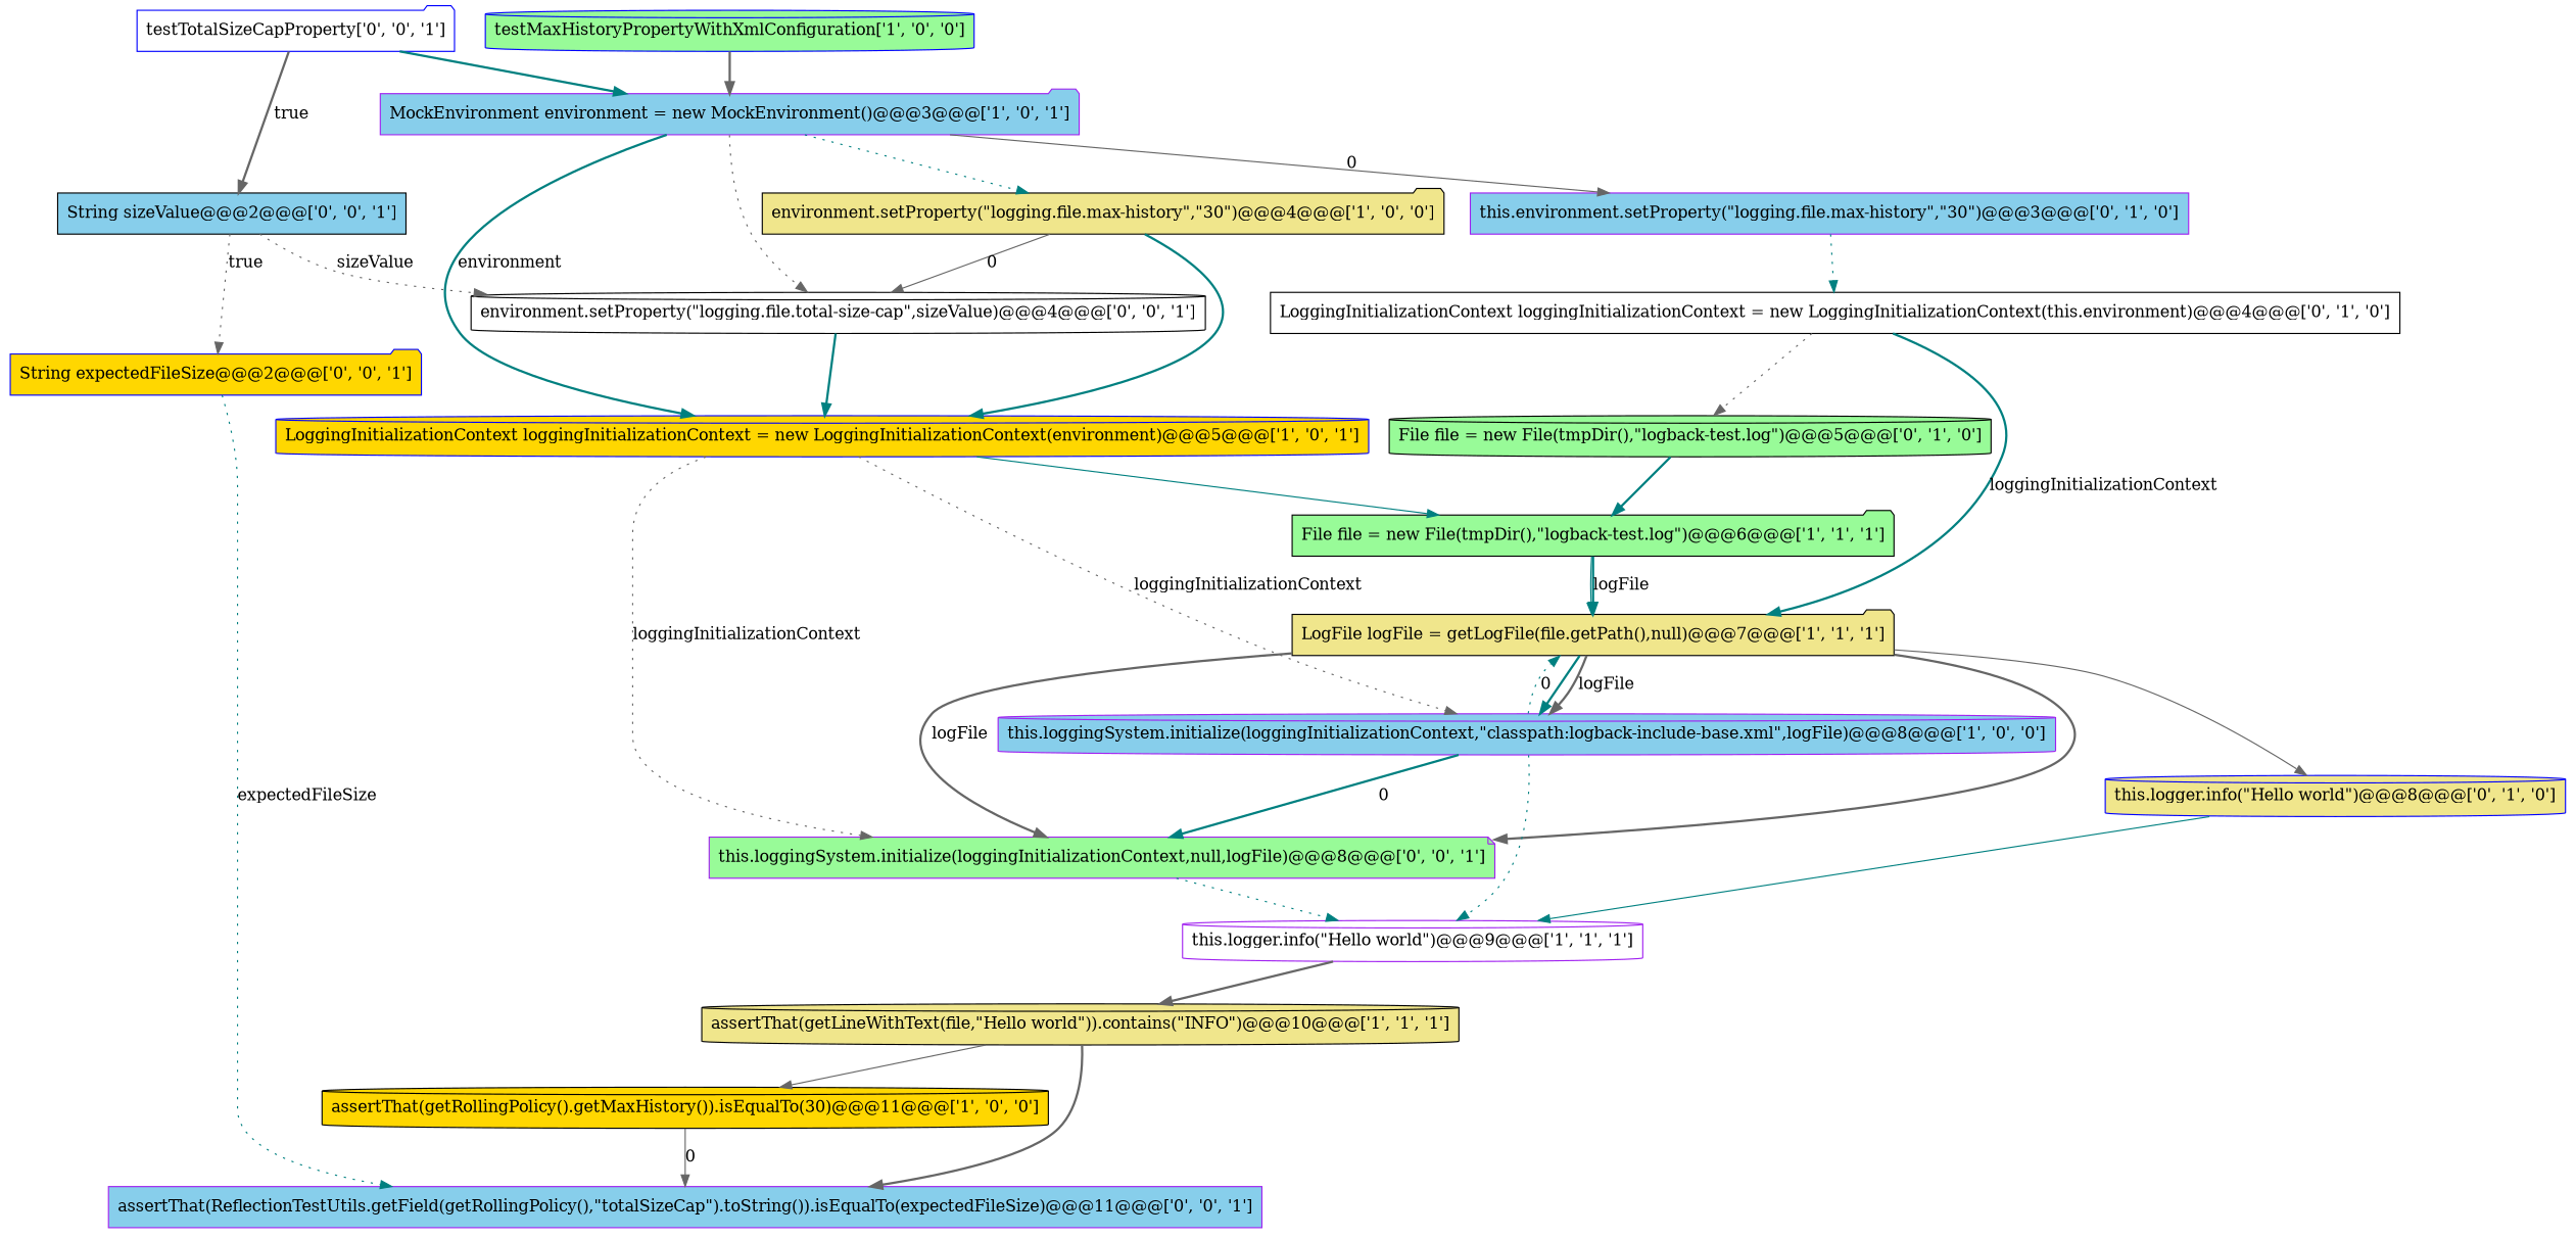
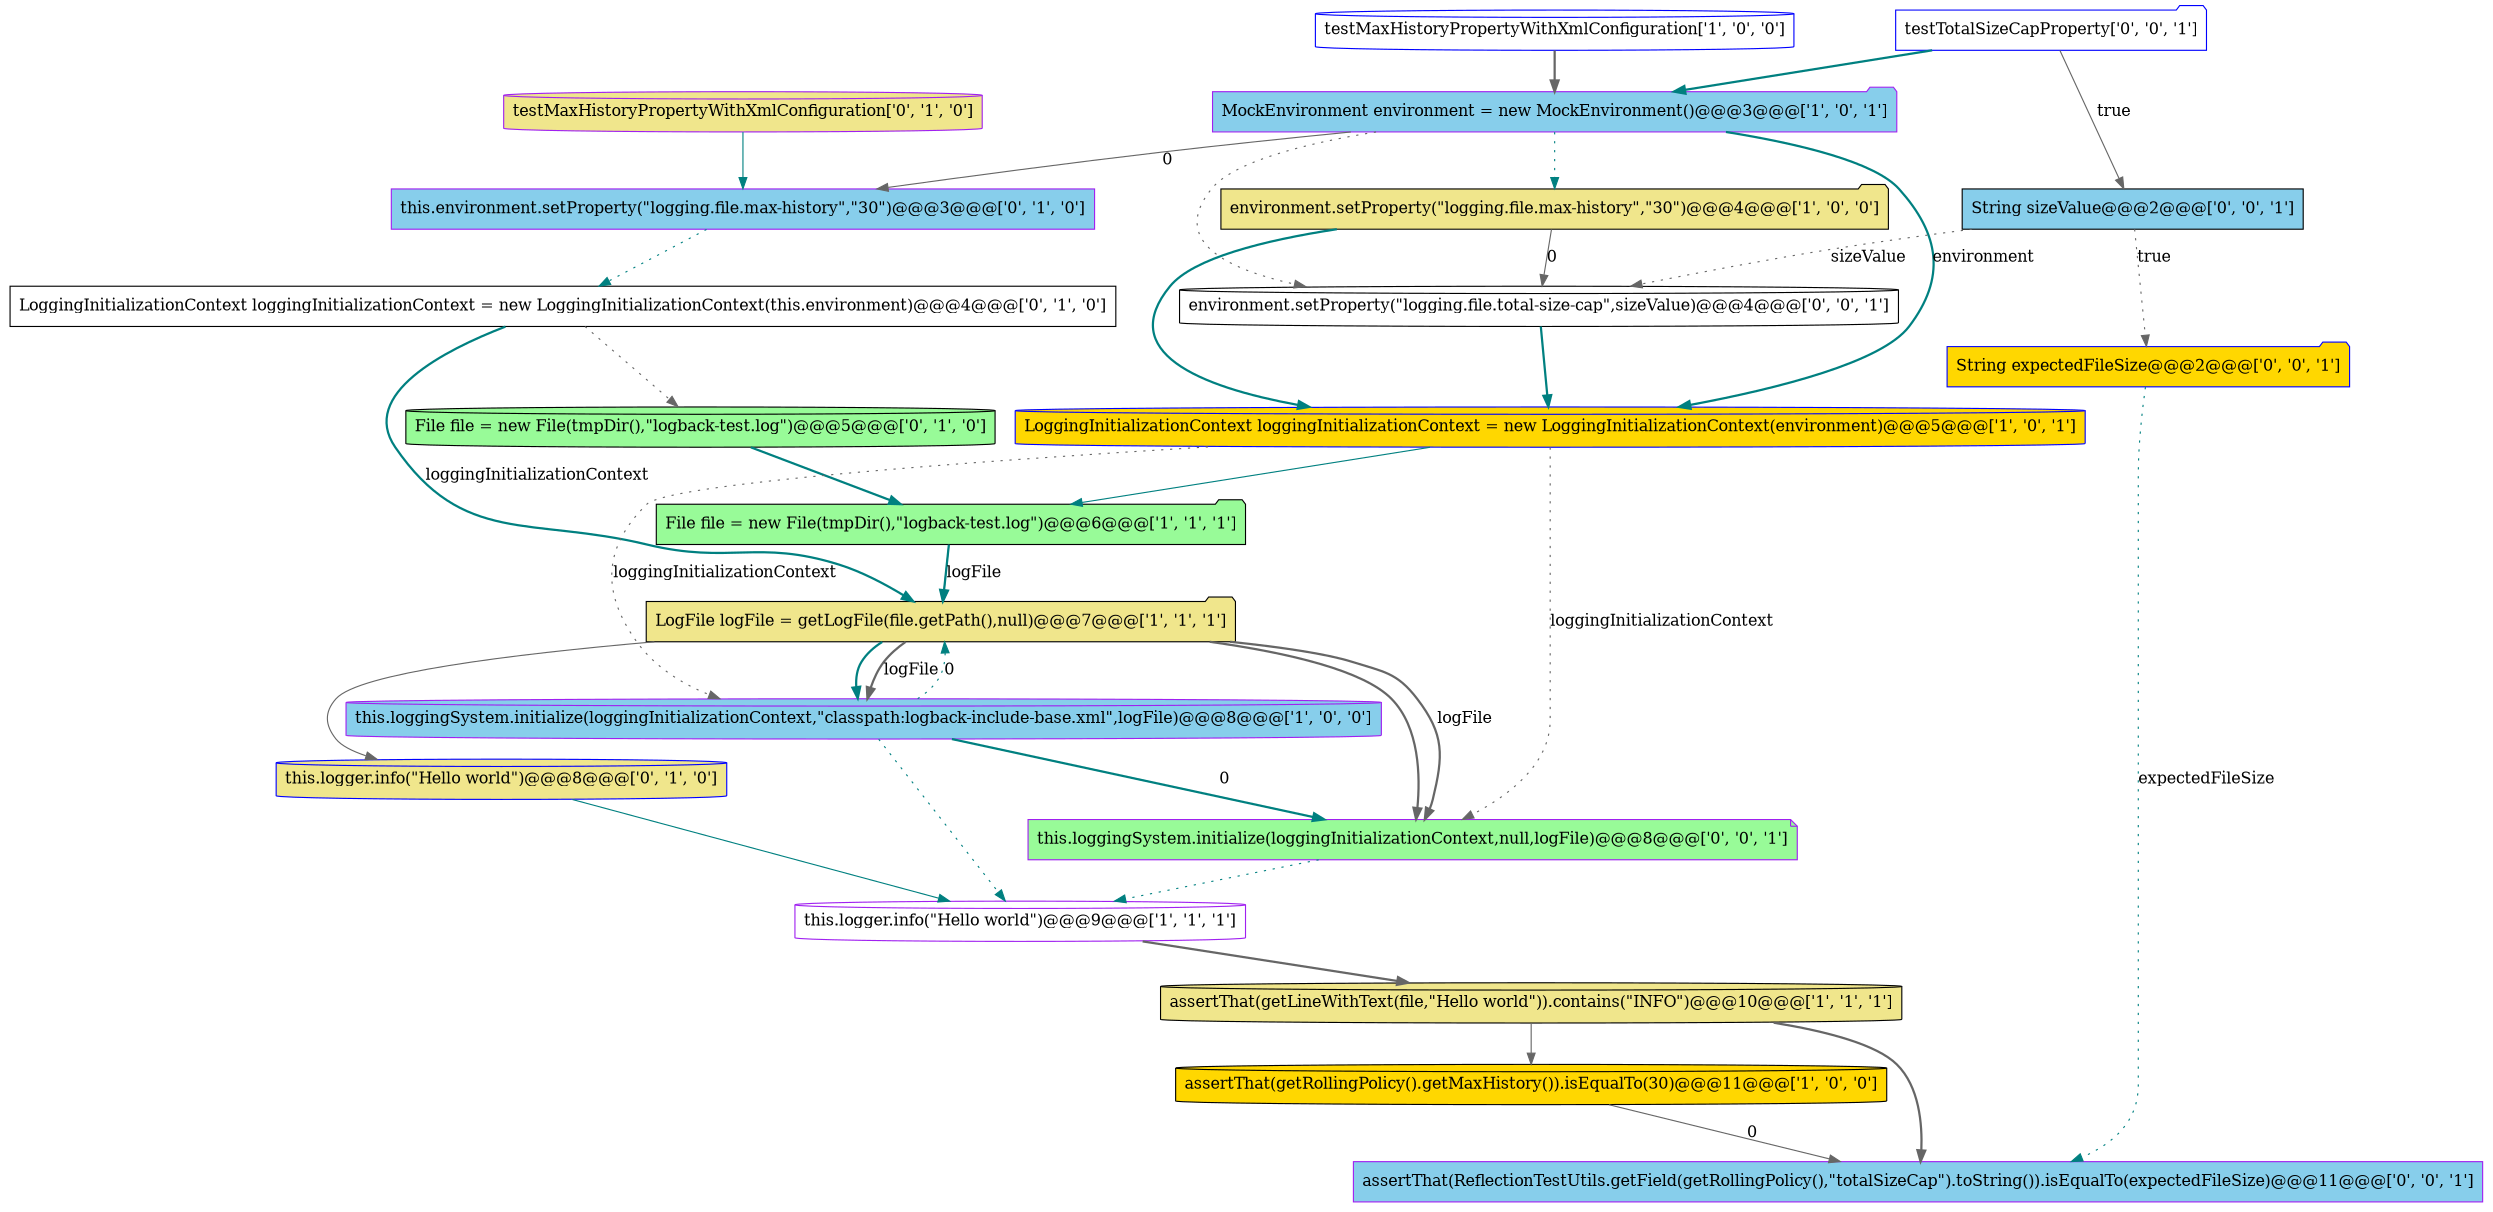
  digraph {
    node [color=black fillcolor=khaki shape=cylinder style=filled]
    edge [color=teal style=bold]
    n1 [fillcolor=white label="LoggingInitializationContext loggingInitializationContext = new LoggingInitializationContext(this.environment)@@@4@@@['0', '1', '0']" shape=box]
    n2 [fillcolor=palegreen label="File file = new File(tmpDir(),\"logback-test.log\")@@@5@@@['0', '1', '0']"]
    n3 [label="LogFile logFile = getLogFile(file.getPath(),null)@@@7@@@['1', '1', '1']" shape=folder]
    n4 [fillcolor=palegreen label="File file = new File(tmpDir(),\"logback-test.log\")@@@6@@@['1', '1', '1']" shape=folder]
    n5 [color=purple fillcolor=skyblue label="this.loggingSystem.initialize(loggingInitializationContext,\"classpath:logback-include-base.xml\",logFile)@@@8@@@['1', '0', '0']"]
    n6 [color=blue label="this.logger.info(\"Hello world\")@@@8@@@['0', '1', '0']"]
    n7 [color=purple fillcolor=palegreen label="this.loggingSystem.initialize(loggingInitializationContext,null,logFile)@@@8@@@['0', '0', '1']" shape=note]
    n8 [color=purple fillcolor=skyblue label="assertThat(ReflectionTestUtils.getField(getRollingPolicy(),\"totalSizeCap\").toString()).isEqualTo(expectedFileSize)@@@11@@@['0', '0', '1']" shape=box]
    n9 [color=blue fillcolor=white label="testTotalSizeCapProperty['0', '0', '1']" shape=folder]
    n10 [color=purple fillcolor=skyblue label="MockEnvironment environment = new MockEnvironment()@@@3@@@['1', '0', '1']" shape=folder]
    n11 [fillcolor=skyblue label="String sizeValue@@@2@@@['0', '0', '1']" shape=box]
    n12 [fillcolor=white label="environment.setProperty(\"logging.file.total-size-cap\",sizeValue)@@@4@@@['0', '0', '1']"]
    n13 [color=purple fillcolor=skyblue label="this.environment.setProperty(\"logging.file.max-history\",\"30\")@@@3@@@['0', '1', '0']" shape=box]
    n14 [label="environment.setProperty(\"logging.file.max-history\",\"30\")@@@4@@@['1', '0', '0']" shape=folder]
    n15 [color=blue fillcolor=gold label="LoggingInitializationContext loggingInitializationContext = new LoggingInitializationContext(environment)@@@5@@@['1', '0', '1']"]
    n16 [color=blue fillcolor=gold label="String expectedFileSize@@@2@@@['0', '0', '1']" shape=folder]
    n17 [color=purple fillcolor=white label="this.logger.info(\"Hello world\")@@@9@@@['1', '1', '1']"]
    n18 [label="assertThat(getLineWithText(file,\"Hello world\")).contains(\"INFO\")@@@10@@@['1', '1', '1']"]
    n19 [fillcolor=gold label="assertThat(getRollingPolicy().getMaxHistory()).isEqualTo(30)@@@11@@@['1', '0', '0']"]
-   n20 [color=blue fillcolor=palegreen label="testMaxHistoryPropertyWithXmlConfiguration['1', '0', '0']"]
+   n20 [color=blue fillcolor=white label="testMaxHistoryPropertyWithXmlConfiguration['1', '0', '0']"]
+   n21 [color=purple label="testMaxHistoryPropertyWithXmlConfiguration['0', '1', '0']"]
    n1 -> n2 [color=gray40 style=dotted]
    n1 -> n3 [label=loggingInitializationContext]
    n2 -> n4
    n3 -> n5
    n3 -> n5 [color=gray40 label=logFile]
    n3 -> n6 [color=gray40 style=solid]
    n3 -> n7 [color=gray40]
    n3 -> n7 [color=gray40 label=logFile]
    n4 -> n3 [label=logFile]
    n4 -> n3 [style=solid]
    n5 -> n3 [label=0 style=dotted]
    n5 -> n7 [label=0]
    n5 -> n17 [style=dotted]
    n6 -> n17 [style=solid]
    n7 -> n17 [style=dotted]
    n9 -> n10
-   n9 -> n11 [color=gray40 label=true]
+   n9 -> n11 [color=gray40 label=true style=solid]
    n10 -> n12 [color=gray40 style=dotted]
    n10 -> n13 [color=gray40 label=0 style=solid]
    n10 -> n14 [style=dotted]
    n10 -> n15 [label=environment]
    n11 -> n12 [color=gray40 label=sizeValue style=dotted]
    n11 -> n16 [color=gray40 label=true style=dotted]
    n12 -> n15
    n13 -> n1 [style=dotted]
    n14 -> n12 [color=gray40 label=0 style=solid]
    n14 -> n15
    n15 -> n4 [style=solid]
    n15 -> n5 [color=gray40 label=loggingInitializationContext style=dotted]
    n15 -> n7 [color=gray40 label=loggingInitializationContext style=dotted]
    n16 -> n8 [label=expectedFileSize style=dotted]
    n17 -> n18 [color=gray40]
    n18 -> n8 [color=gray40]
    n18 -> n19 [color=gray40 style=solid]
    n19 -> n8 [color=gray40 label=0 style=solid]
    n20 -> n10 [color=gray40]
+   n21 -> n13 [style=solid]
  }
